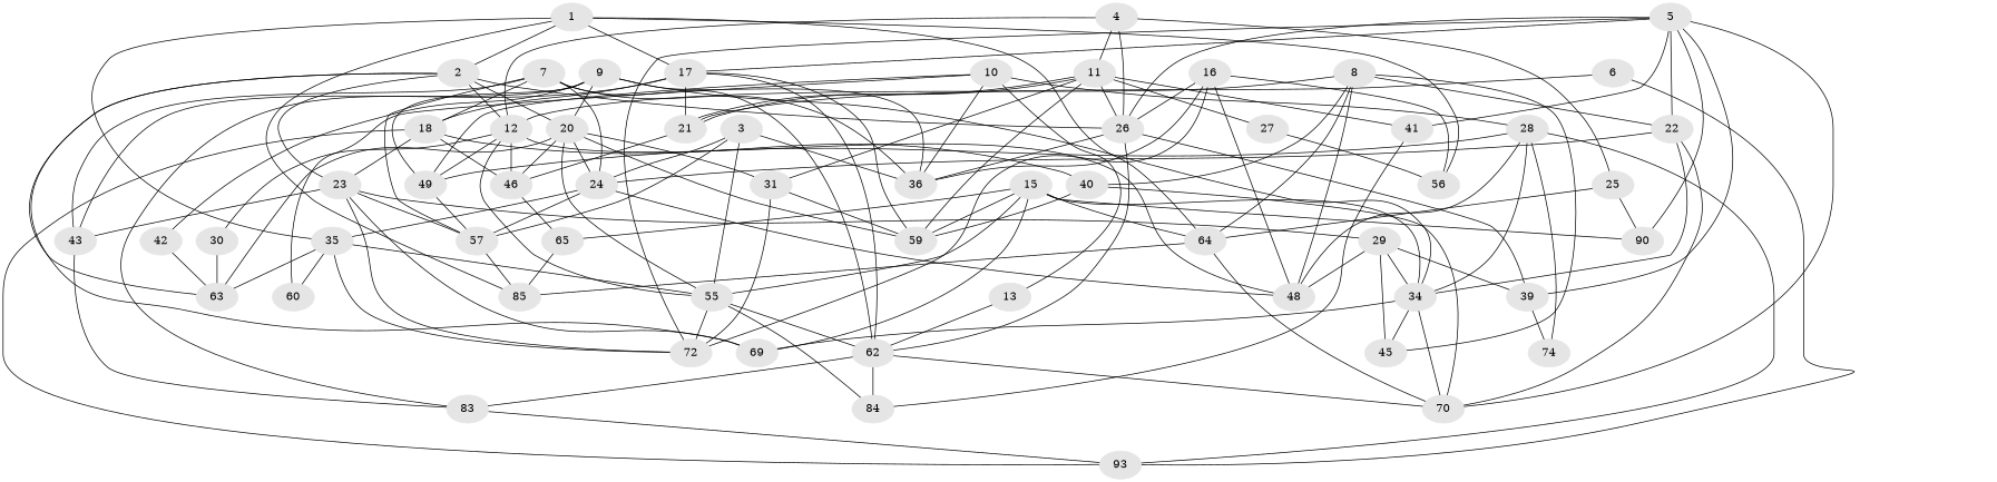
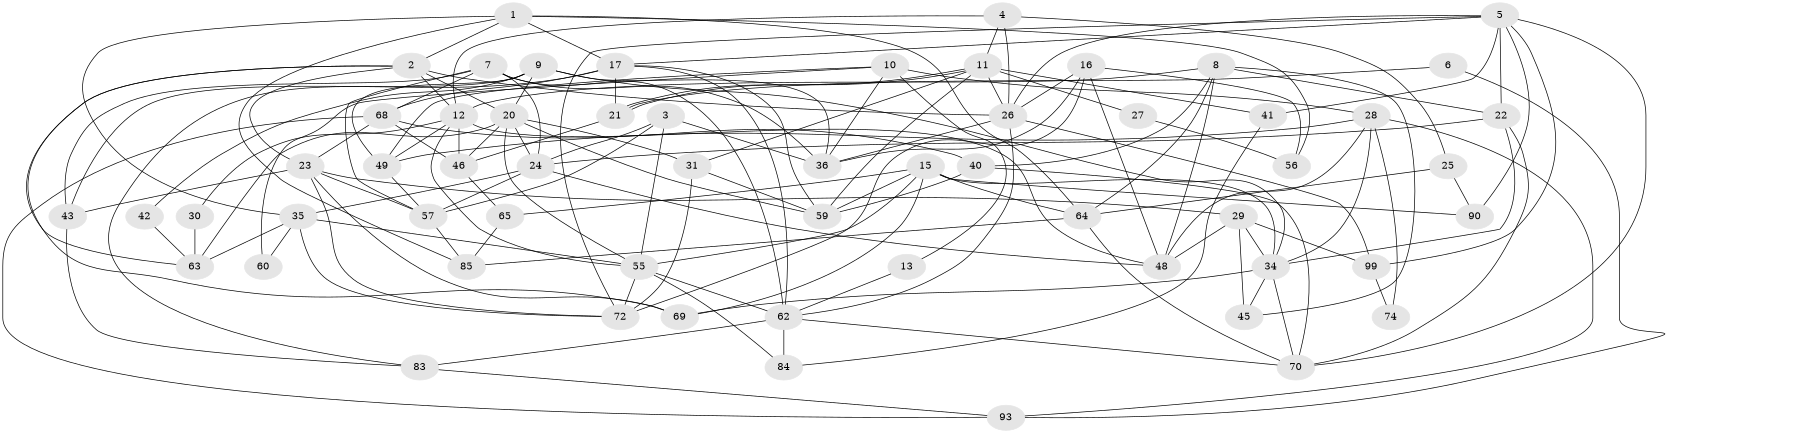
  graph {
    node [color=gray90 style=filled]
    1 [super="+77"]
    2 [super="+50"]
    17 [super="+73"]
    35 [super="+54"]
    56
    64 [super="+75"]
    85
    12 [super="+14"]
    20 [super="+37"]
    23 [super="+67"]
    26 [super="+76"]
    63
    69 [super="+80"]
    21
-   18 [super="+47"]
+   18 [super="+47" label=68]
    62 [super="+92"]
    59
    83
    55 [super="+81"]
    72 [super="+89"]
    60
    70 [super="+79"]
    48
    49
    30
    46 [super="+68"]
    24 [super="+38"]
    31
    57 [super="+88"]
    43 [super="+78"]
    29 [super="+91"]
    36 [super="+52"]
-   39
+   39 [label=99]
    3 [super="+87"]
    84
    11 [super="+33"]
    41
    27
    4
    25 [super="+71"]
    90
    5 [super="+19"]
    22 [super="+86"]
    34 [super="+66"]
    74
    6
    93
    7 [super="+44"]
    40 [super="+58"]
    8 [super="+53"]
    45
    9 [super="+51"]
    42
    10
    13
    28 [super="+61"]
    65
    15 [super="+82"]
    16 [super="+32"]
    1 -- 2
    1 -- 17
    1 -- 35
    1 -- 56
    1 -- 64
    1 -- 85
    2 -- 12
    2 -- 20
    2 -- 23
    2 -- 26
    2 -- 63
    2 -- 69
    17 -- 21
    17 -- 18
    17 -- 62
    17 -- 59
    17 -- 83
    35 -- 63
    35 -- 55
    35 -- 72
    35 -- 60
    64 -- 85
    64 -- 70
    12 -- 55
    12 -- 48
    12 -- 49
    12 -- 30
    12 -- 46
    20 -- 63
    20 -- 59
    20 -- 55
    20 -- 46
    20 -- 24
    20 -- 31
    23 -- 69
    23 -- 72
    23 -- 57
    23 -- 43
    23 -- 29
    26 -- 62
    26 -- 36
    26 -- 39
    21 -- 46
    18 -- 23
    18 -- 46
    18 -- 93
    18 -- 40
    62 -- 83
    62 -- 70
    62 -- 84
    83 -- 93
    55 -- 62
    55 -- 72
    55 -- 84
    49 -- 57
    30 -- 63
    46 -- 65
    24 -- 35
    24 -- 48
    24 -- 57
    31 -- 59
    31 -- 72
    57 -- 85
    43 -- 83
    29 -- 48
    29 -- 39
    29 -- 34
    29 -- 45
    39 -- 74
    3 -- 55
    3 -- 24
    3 -- 57
    3 -- 36
    11 -- 26
    11 -- 21
    11 -- 21
    11 -- 59
    11 -- 31
    11 -- 41
    11 -- 27
    41 -- 84
    27 -- 56
    4 -- 12
    4 -- 26
    4 -- 11
    4 -- 25
    25 -- 64
    25 -- 90
    5 -- 17
    5 -- 26
    5 -- 72
    5 -- 70
    5 -- 39
    5 -- 41
    5 -- 90
    5 -- 22
    22 -- 70
    22 -- 24
    22 -- 34
    34 -- 69
    34 -- 70
    34 -- 45
    6 -- 21
    6 -- 93
    7 -- 18
    7 -- 62
    7 -- 24
    7 -- 57
    7 -- 43
    7 -- 36
    40 -- 59 [weight=2]
    40 -- 70
    8 -- 64
    8 -- 12
    8 -- 48
    8 -- 22
    8 -- 40
    8 -- 45
    9 -- 20
    9 -- 49
    9 -- 43
    9 -- 36
    9 -- 34
    9 -- 42
    42 -- 63
    10 -- 60
    10 -- 49
    10 -- 36
    10 -- 13
    10 -- 28
    13 -- 62
    28 -- 48
    28 -- 49
    28 -- 34
    28 -- 74
    28 -- 93
    65 -- 85
    15 -- 64
    15 -- 69
    15 -- 59
    15 -- 55
    15 -- 90
    15 -- 34
    15 -- 65
    16 -- 56
    16 -- 26
    16 -- 72
    16 -- 48
    16 -- 36
  }
